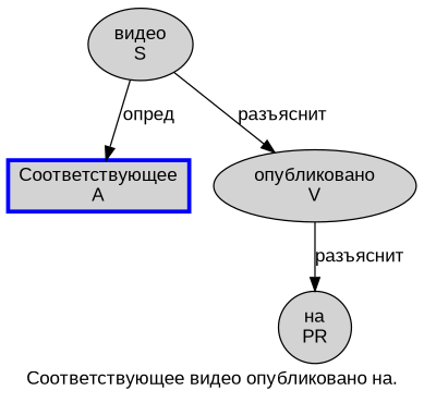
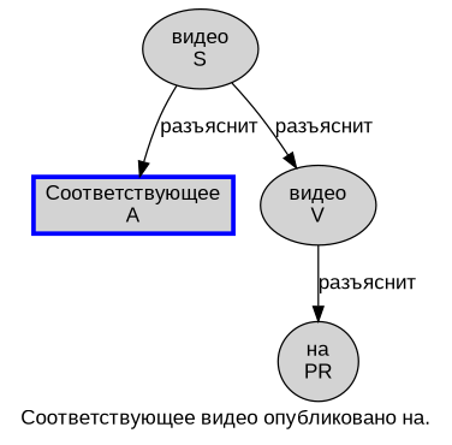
  digraph {
    fontname="Liberation Sans"
    label="Соответствующее видео опубликовано на."
    node [fillcolor=lightgray fontname="Liberation Sans" penwidth=1 shape=ellipse style=filled]
    edge [fontname="Liberation Sans"]
    n1 [color=blue label="Соответствующее\nA" penwidth=3 shape=box]
    n2 [label="видео\nS"]
-   n3 [label="опубликовано\nV"]
+   n3 [label="видео\nV"]
    n4 [label="на\nPR"]
-   n2 -> n1 [label="опред"]
+   n2 -> n1 [label="разъяснит"]
    n2 -> n3 [label="разъяснит"]
    n3 -> n4 [label="разъяснит"]
  }
